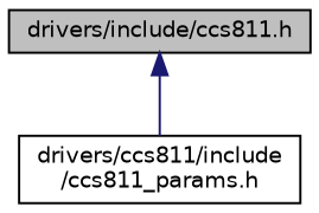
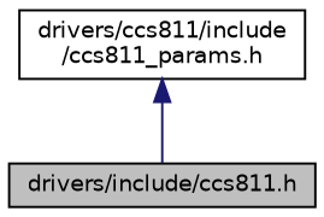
  digraph {
    node [color=black fontname=Helvetica fontsize=10 shape=record style=filled]
    n1 [fillcolor=grey75 fontcolor=black height=0.2 label="drivers/include/ccs811.h" width=0.4]
    n2 [fillcolor=white height=0.2 label="drivers/ccs811/include\l/ccs811_params.h" width=0.4]
-   n1 -> n2 [color=midnightblue dir=back fontname=Helvetica fontsize=10 labelfontname=Helvetica labelfontsize=10 style=solid]
+   n2 -> n1 [color=midnightblue dir=back fontname=Helvetica fontsize=10 labelfontname=Helvetica labelfontsize=10 style=solid]
  }
